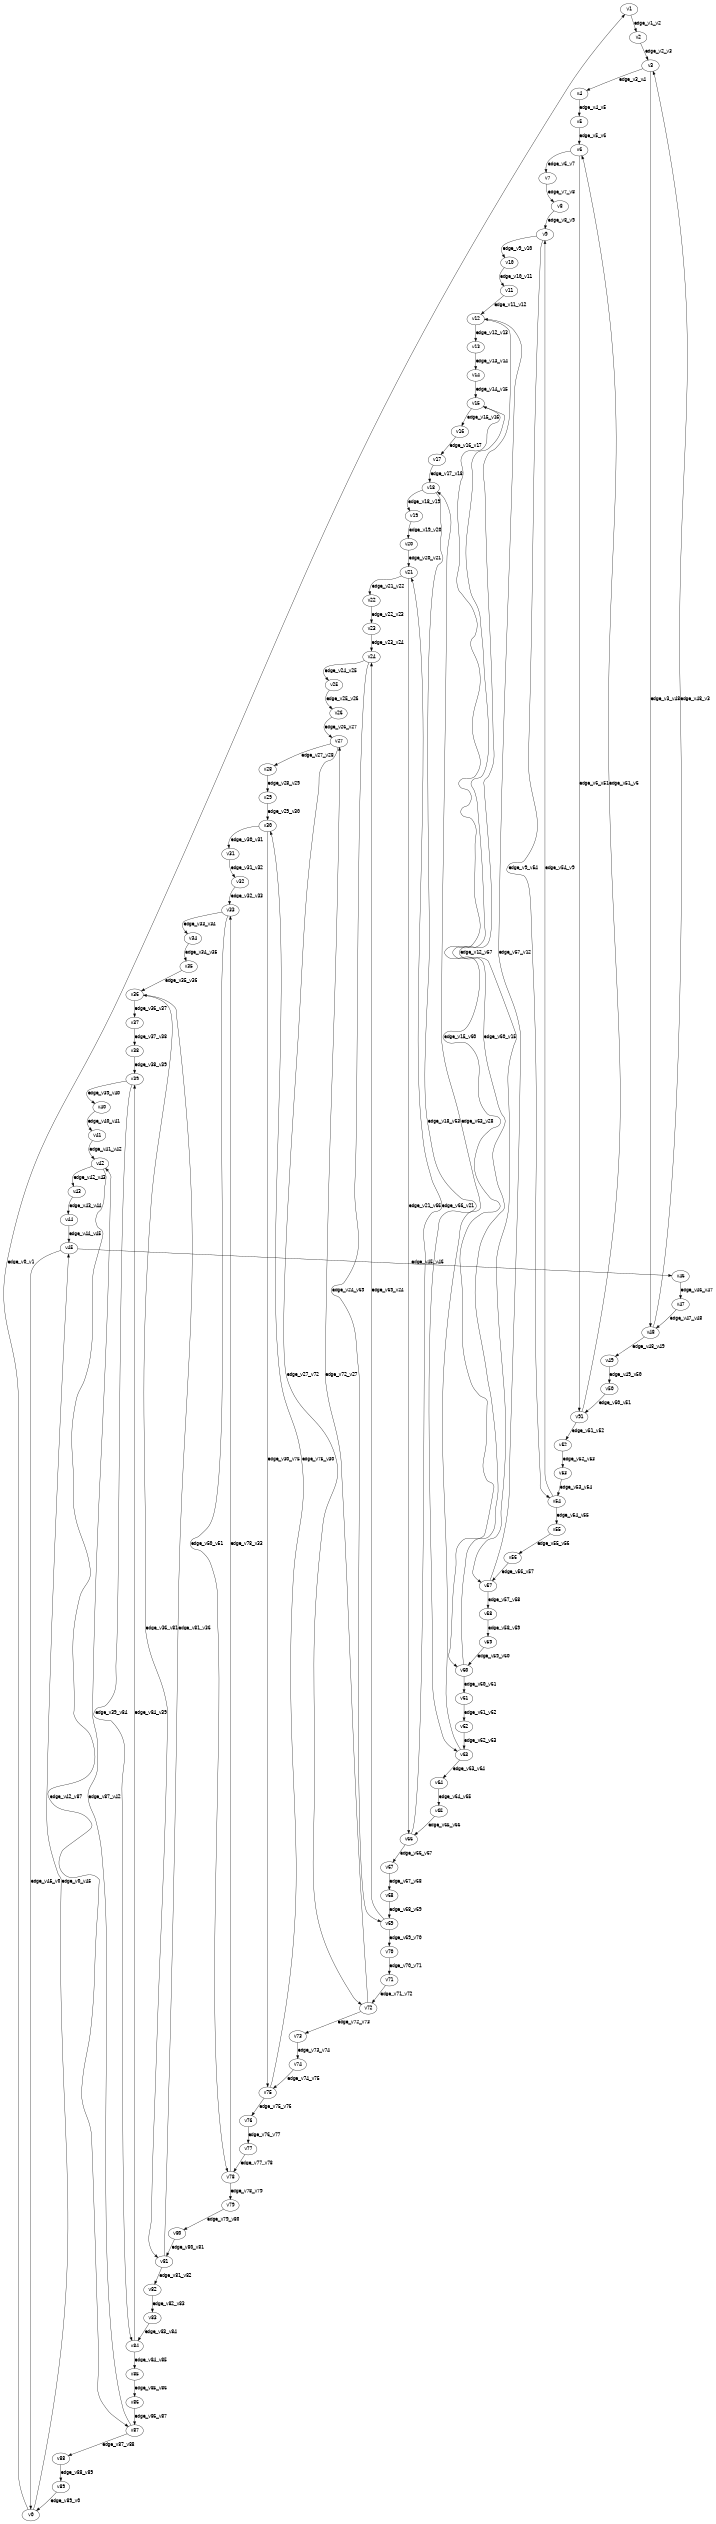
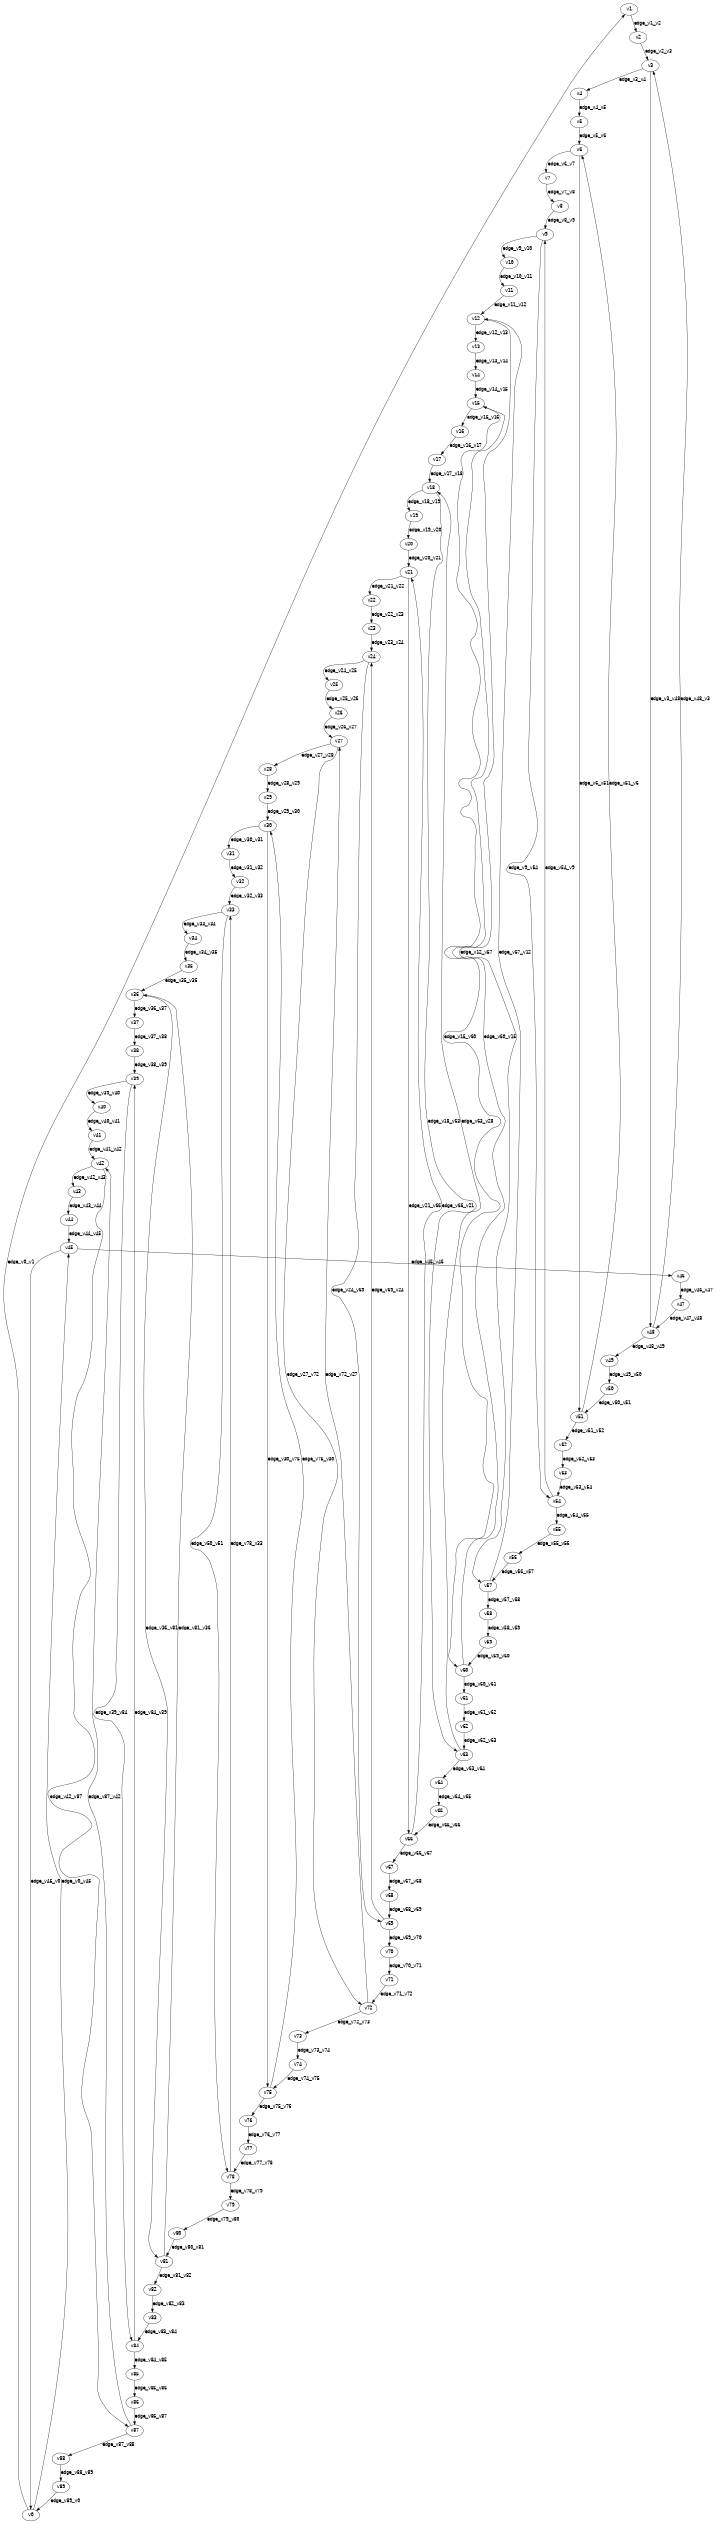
  digraph {
    fontname="DejaVu Sans Mono"
    node [fontname="DejaVu Sans Mono" player=0]
    edge [discount=0.873 fontname="DejaVu Sans Mono" weight=-4.50]
    v1 [player=1]
    v0
    v45
    v2
    v46 [player=1]
    v3
    v4 [player=1]
    v48
    v5
    v49 [player=1]
    v6
    v7 [player=1]
-   v51 [label=v91]
+   v51
    v8
    v52 [player=1]
    v9
    v10 [player=1]
    v54
    v11
    v55 [player=1]
    v12
    v13 [player=1]
    v57
    v14
    v58 [player=1]
    v15
    v16 [player=1]
    v60
    v17
    v61 [player=1]
    v18
    v19 [player=1]
    v63
    v20
    v64 [player=1]
    v21
    v22 [player=1]
    v66
    v23
    v67 [player=1]
    v24
    v25 [player=1]
    v69
    v26
    v70 [player=1]
    v27
    v28 [player=1]
    v72
    v29
    v73 [player=1]
    v30
    v31 [player=1]
    v75
    v32
    v76 [player=1]
    v33
    v34 [player=1]
    v78
    v35
    v79 [player=1]
    v36
    v37 [player=1]
    v81
    v38
    v82 [player=1]
    v39
    v40 [player=1]
    v84
    v41
    v85 [player=1]
    v42
    v43 [player=1]
    v87
    v44
    v88 [player=1]
    v47
    v50
    v53
    v56
    v59
    v62
    v65
    v68
    v71
    v74
    v77
    v80
    v83
    v86
    v89
    v1 -> v2 [label=edge_v1_v2]
    v0 -> v1 [label=edge_v0_v1 weight=-7.00]
    v0 -> v45 [label=edge_v0_v45 weight=-8.59]
    v45 -> v0 [label=edge_v45_v0 weight=5.53]
    v45 -> v46 [label=edge_v45_v46 weight=5.50]
    v2 -> v3 [label=edge_v2_v3 weight=-2.00]
    v46 -> v47 [label=edge_v46_v47 weight=8.00]
    v3 -> v4 [label=edge_v3_v4 weight=0.50]
    v3 -> v48 [label=edge_v3_v48 weight=2.88]
    v4 -> v5 [label=edge_v4_v5 weight=3.00]
    v48 -> v3 [label=edge_v48_v3 weight=-10.21]
    v48 -> v49 [label=edge_v48_v49 weight=-7.00]
    v5 -> v6 [label=edge_v5_v6 weight=5.50]
    v49 -> v50 [label=edge_v49_v50]
    v6 -> v7 [label=edge_v6_v7 weight=8.00]
    v6 -> v51 [label=edge_v6_v51 weight=10.42]
    v7 -> v8 [label=edge_v7_v8 weight=-9.50]
    v51 -> v6 [label=edge_v51_v6 weight=-0.37]
    v51 -> v52 [label=edge_v51_v52 weight=0.50]
    v8 -> v9 [label=edge_v8_v9 weight=-7.00]
    v52 -> v53 [label=edge_v52_v53 weight=3.00]
    v9 -> v10 [label=edge_v9_v10]
    v9 -> v54 [label=edge_v9_v54 weight=-2.39]
    v10 -> v11 [label=edge_v10_v11 weight=-2.00]
    v54 -> v9 [label=edge_v54_v9 weight=5.93]
    v54 -> v55 [label=edge_v54_v55 weight=8.00]
    v11 -> v12 [label=edge_v11_v12 weight=0.50]
    v55 -> v56 [label=edge_v55_v56 weight=-9.50]
    v12 -> v13 [label=edge_v12_v13 weight=3.00]
    v12 -> v57 [label=edge_v12_v57 weight=-0.62]
    v13 -> v14 [label=edge_v13_v14 weight=5.50]
    v57 -> v12 [label=edge_v57_v12 weight=-7.46]
    v57 -> v58 [label=edge_v57_v58]
    v14 -> v15 [label=edge_v14_v15 weight=8.00]
    v58 -> v59 [label=edge_v58_v59 weight=-2.00]
    v15 -> v16 [label=edge_v15_v16 weight=-9.50]
    v15 -> v60 [label=edge_v15_v60 weight=-12.11]
    v16 -> v17 [label=edge_v16_v17 weight=-7.00]
    v60 -> v15 [label=edge_v60_v15 weight=0.14]
    v60 -> v61 [label=edge_v60_v61 weight=3.00]
    v17 -> v18 [label=edge_v17_v18]
    v61 -> v62 [label=edge_v61_v62 weight=5.50]
    v18 -> v19 [label=edge_v18_v19 weight=-2.00]
    v18 -> v63 [label=edge_v18_v63 weight=-3.15]
    v19 -> v20 [label=edge_v19_v20 weight=0.50]
    v63 -> v18 [label=edge_v63_v28 weight=-12.57]
    v63 -> v64 [label=edge_v63_v64 weight=-9.50]
    v20 -> v21 [label=edge_v20_v21 weight=3.00]
    v64 -> v65 [label=edge_v64_v65 weight=-7.00]
    v21 -> v22 [label=edge_v21_v22 weight=5.50]
    v21 -> v66 [label=edge_v21_v66 weight=8.72]
    v22 -> v23 [label=edge_v22_v23 weight=8.00]
    v66 -> v21 [label=edge_v66_v21 weight=-0.40]
    v66 -> v67 [label=edge_v66_v67 weight=-2.00]
    v23 -> v24 [label=edge_v23_v24 weight=-9.50]
    v67 -> v68 [label=edge_v67_v68 weight=0.50]
    v24 -> v25 [label=edge_v24_v25 weight=-7.00]
    v24 -> v69 [label=edge_v24_v69 weight=-4.84]
    v25 -> v26 [label=edge_v25_v26]
    v69 -> v24 [label=edge_v69_v24 weight=2.79]
    v69 -> v70 [label=edge_v69_v70 weight=5.50]
    v26 -> v27 [label=edge_v26_v27 weight=-2.00]
    v70 -> v71 [label=edge_v70_v71 weight=8.00]
    v27 -> v28 [label=edge_v27_v28 weight=0.50]
    v27 -> v72 [label=edge_v27_v72 weight=-0.31]
    v28 -> v29 [label=edge_v28_v29 weight=3.00]
    v72 -> v27 [label=edge_v72_v27 weight=-5.24]
    v72 -> v73 [label=edge_v72_v73 weight=-7.00]
    v29 -> v30 [label=edge_v29_v30 weight=5.50]
    v73 -> v74 [label=edge_v73_v74]
    v30 -> v31 [label=edge_v30_v31 weight=8.00]
    v30 -> v75 [label=edge_v30_v75 weight=11.37]
    v31 -> v32 [label=edge_v31_v32 weight=-9.50]
    v75 -> v30 [label=edge_v75_v30 weight=-2.78]
    v75 -> v76 [label=edge_v75_v76 weight=0.50]
    v32 -> v33 [label=edge_v32_v33 weight=-7.00]
    v76 -> v77 [label=edge_v76_v77 weight=3.00]
    v33 -> v34 [label=edge_v33_v34]
    v33 -> v78 [label=edge_v50_v51 weight=-2.42]
    v34 -> v35 [label=edge_v34_v35 weight=-2.00]
    v78 -> v33 [label=edge_v78_v33 weight=8.19]
    v78 -> v79 [label=edge_v78_v79 weight=8.00]
    v35 -> v36 [label=edge_v35_v36 weight=0.50]
    v79 -> v80 [label=edge_v79_v80 weight=-9.50]
    v36 -> v37 [label=edge_v36_v37 weight=3.00]
    v36 -> v81 [label=edge_v36_v81 weight=0.59]
    v37 -> v38 [label=edge_v37_v38 weight=5.50]
    v81 -> v36 [label=edge_v81_v36 weight=-8.28]
    v81 -> v82 [label=edge_v81_v82]
    v38 -> v39 [label=edge_v38_v39 weight=8.00]
    v82 -> v83 [label=edge_v82_v83 weight=-2.00]
    v39 -> v40 [label=edge_v39_v40 weight=-9.50]
    v39 -> v84 [label=edge_v39_v84 weight=-8.30]
    v40 -> v41 [label=edge_v40_v41 weight=-7.00]
    v84 -> v39 [label=edge_v84_v39 weight=6.20]
    v84 -> v85 [label=edge_v84_v85 weight=3.00]
    v41 -> v42 [label=edge_v41_v42]
    v85 -> v86 [label=edge_v85_v86 weight=5.50]
    v42 -> v43 [label=edge_v42_v43 weight=-2.00]
    v42 -> v87 [label=edge_v42_v87 weight=-4.11]
    v43 -> v44 [label=edge_v43_v44 weight=0.50]
    v87 -> v42 [label=edge_v87_v42 weight=-9.16]
    v87 -> v88 [label=edge_v87_v88 weight=-9.50]
    v44 -> v45 [label=edge_v44_v45 weight=3.00]
    v88 -> v89 [label=edge_v88_v89 weight=-7.00]
    v47 -> v48 [label=edge_v47_v48 weight=-9.50]
    v50 -> v51 [label=edge_v50_v51 weight=-2.00]
    v53 -> v54 [label=edge_v53_v54 weight=5.50]
    v56 -> v57 [label=edge_v56_v57 weight=-7.00]
    v59 -> v60 [label=edge_v59_v60 weight=0.50]
    v62 -> v63 [label=edge_v62_v63 weight=8.00]
    v65 -> v66 [label=edge_v65_v66]
    v68 -> v69 [label=edge_v68_v69 weight=3.00]
    v71 -> v72 [label=edge_v71_v72 weight=-9.50]
    v74 -> v75 [label=edge_v74_v75 weight=-2.00]
    v77 -> v78 [label=edge_v77_v78 weight=5.50]
    v80 -> v81 [label=edge_v80_v81 weight=-7.00]
    v83 -> v84 [label=edge_v83_v84 weight=0.50]
    v86 -> v87 [label=edge_v86_v87 weight=8.00]
    v89 -> v0 [label=edge_v89_v0]
  }
